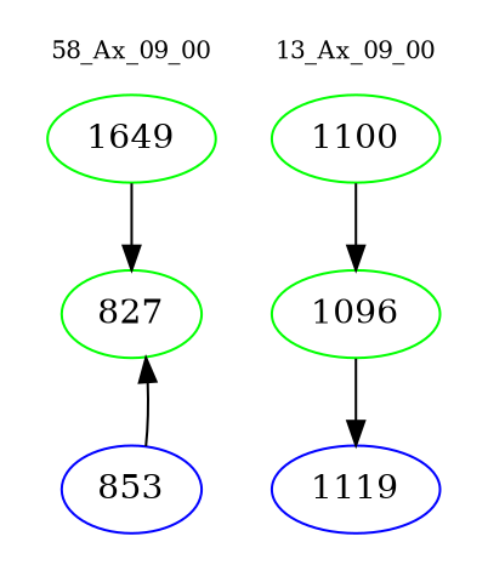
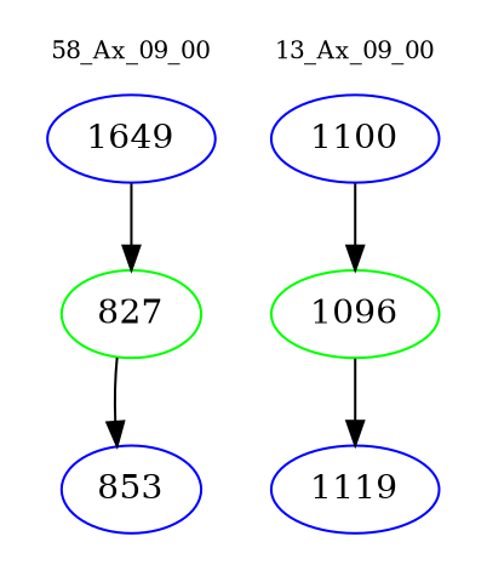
  digraph {
    node [color=blue]
    edge [color=black]
-   n1 [color=green label=1649]
+   n1 [label=1649]
    n2 [color=green label=827]
    n3 [label=853]
-   n4 [color=green label=1100]
+   n4 [label=1100]
    n5 [color=green label=1096]
    n6 [label=1119]
    subgraph cluster_1 {
      color=white
      fontsize=10
      label="58_Ax_09_00"
      n1
      n2
      n3
    }
    subgraph cluster_2 {
      color=white
      fontsize=10
      label="13_Ax_09_00"
      n4
      n5
      n6
    }
    n1 -> n2
-   n3 -> n2
+   n2 -> n3
    n4 -> n5
    n5 -> n6
  }
